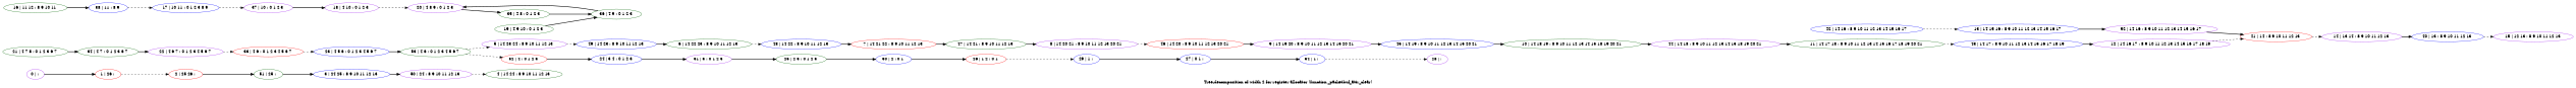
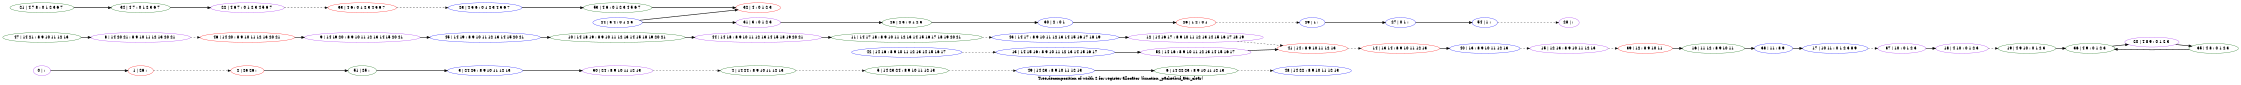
  digraph {
    label="Tree-decomposition of width 2 for register allocator (function _packetbuf_attr_clear)"
    rankdir=LR
    node [color=blue]
    edge [style=bold]
    n1 [color=purple label="0 | : "]
    n2 [color=red label="1 | 26 : "]
    n3 [color=red label="2 | 25 26 : "]
    n4 [color=darkgreen label="51 | 25 : "]
    n5 [label="3 | 24 25 : 8 9 10 11 12 13 "]
    n6 [color=purple label="50 | 24 : 8 9 10 11 12 13 "]
    n7 [color=darkgreen label="4 | 14 24 : 8 9 10 11 12 13 "]
-   n8 [color=purple label="5 | 14 23 24 : 8 9 10 11 12 13 "]
+   n8 [color=darkgreen label="5 | 14 23 24 : 8 9 10 11 12 13 "]
    n9 [label="49 | 14 23 : 8 9 10 11 12 13 "]
    n10 [color=darkgreen label="6 | 14 22 23 : 8 9 10 11 12 13 "]
    n11 [label="48 | 14 22 : 8 9 10 11 12 13 "]
-   n12 [color=red label="7 | 14 21 22 : 8 9 10 11 12 13 "]
    n13 [color=darkgreen label="47 | 14 21 : 8 9 10 11 12 13 "]
    n14 [color=purple label="8 | 14 20 21 : 8 9 10 11 12 13 20 21 "]
    n15 [color=red label="46 | 14 20 : 8 9 10 11 12 13 20 21 "]
    n16 [color=purple label="9 | 14 19 20 : 8 9 10 11 12 13 14 15 20 21 "]
    n17 [label="45 | 14 19 : 8 9 10 11 12 13 14 15 20 21 "]
    n18 [color=darkgreen label="10 | 14 18 19 : 8 9 10 11 12 13 14 15 18 19 20 21 "]
    n19 [color=purple label="44 | 14 18 : 8 9 10 11 12 13 14 15 18 19 20 21 "]
    n20 [color=darkgreen label="11 | 14 17 18 : 8 9 10 11 12 13 14 15 16 17 18 19 20 21 "]
    n21 [label="43 | 14 17 : 8 9 10 11 12 13 14 15 16 17 18 19 "]
    n22 [color=purple label="12 | 14 16 17 : 8 9 10 11 12 13 14 15 16 17 18 19 "]
    n23 [color=red label="41 | 14 : 8 9 10 11 12 13 "]
    n24 [label="42 | 14 16 : 8 9 10 11 12 13 14 15 16 17 "]
    n25 [label="13 | 14 15 16 : 8 9 10 11 12 13 14 15 16 17 "]
    n26 [color=purple label="52 | 14 16 : 8 9 10 11 12 13 14 15 16 17 "]
-   n27 [color=purple label="14 | 13 14 : 8 9 10 11 12 13 "]
+   n27 [color=red label="14 | 13 14 : 8 9 10 11 12 13 "]
    n28 [label="40 | 13 : 8 9 10 11 12 13 "]
    n29 [color=purple label="15 | 12 13 : 8 9 10 11 12 13 "]
+   n30 [color=red label="39 | 12 : 8 9 10 11 "]
    n31 [color=darkgreen label="16 | 11 12 : 8 9 10 11 "]
    n32 [label="38 | 11 : 8 9 "]
    n33 [label="17 | 10 11 : 0 1 2 3 8 9 "]
    n34 [color=purple label="37 | 10 : 0 1 2 3 "]
    n35 [color=purple label="18 | 4 10 : 0 1 2 3 "]
    n36 [color=darkgreen label="19 | 4 9 10 : 0 1 2 3 "]
    n37 [color=darkgreen label="36 | 4 9 : 0 1 2 3 "]
    n38 [color=purple label="20 | 4 8 9 : 0 1 2 3 "]
    n39 [color=darkgreen label="35 | 4 8 : 0 1 2 3 "]
    n40 [color=darkgreen label="21 | 4 7 8 : 0 1 2 3 6 7 "]
    n41 [color=darkgreen label="34 | 4 7 : 0 1 2 3 6 7 "]
    n42 [color=purple label="22 | 4 6 7 : 0 1 2 3 4 5 6 7 "]
    n43 [color=red label="33 | 4 6 : 0 1 2 3 4 5 6 7 "]
    n44 [label="23 | 4 5 6 : 0 1 2 3 4 5 6 7 "]
    n45 [color=darkgreen label="53 | 4 6 : 0 1 2 3 4 5 6 7 "]
    n46 [color=red label="32 | 4 : 0 1 2 3 "]
    n47 [label="24 | 3 4 : 0 1 2 3 "]
    n48 [color=purple label="31 | 3 : 0 1 2 3 "]
    n49 [color=darkgreen label="25 | 2 3 : 0 1 2 3 "]
    n50 [label="30 | 2 : 0 1 "]
    n51 [color=red label="26 | 1 2 : 0 1 "]
    n52 [label="29 | 1 : "]
    n53 [label="27 | 0 1 : "]
    n54 [label="54 | 1 : "]
    n55 [color=purple label="28 | : "]
    n1 -> n2
    n2 -> n3 [style=dashed]
    n3 -> n4
    n4 -> n5
    n5 -> n6
    n6 -> n7 [style=dashed]
-   n45 -> n8 [style=dashed]
+   n7 -> n8 [style=dashed]
    n8 -> n9 [style=dashed]
    n9 -> n10
    n10 -> n11 [style=dashed]
-   n11 -> n12
-   n12 -> n13
    n13 -> n14
    n14 -> n15 [style=dashed]
    n15 -> n16
    n16 -> n17
    n17 -> n18
    n18 -> n19
    n19 -> n20
    n20 -> n21 [style=dashed]
    n21 -> n22
    n22 -> n23 [style=dashed]
    n23 -> n27 [style=dashed]
    n24 -> n25 [style=dashed]
    n25 -> n26
    n26 -> n23
    n27 -> n28
    n28 -> n29 [style=dashed]
+   n29 -> n30 [style=dashed]
+   n30 -> n31
    n31 -> n32
-   n32 -> n33 [style=dashed]
+   n32 -> n33
    n33 -> n34 [style=dashed]
    n34 -> n35
-   n35 -> n38 [style=dashed]
+   n35 -> n36 [style=dashed]
    n36 -> n37
    n37 -> n38
    n38 -> n39
    n39 -> n37
    n40 -> n41
    n41 -> n42
    n42 -> n43 [style=dashed]
    n43 -> n44 [style=dashed]
    n44 -> n45
-   n45 -> n46 [style=dashed]
-   n46 -> n47
+   n45 -> n46
+   n47 -> n46
    n47 -> n48
    n48 -> n49
    n49 -> n50
    n50 -> n51
    n51 -> n52 [style=dashed]
    n52 -> n53
    n53 -> n54
    n54 -> n55 [style=dashed]
  }
